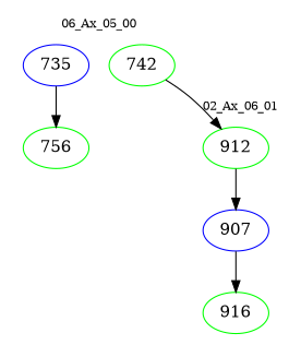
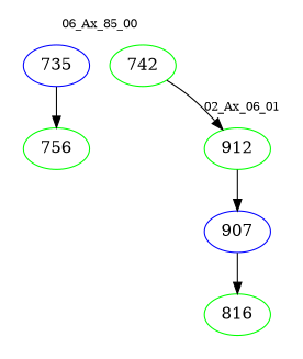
  digraph {
    node [color=green]
    edge [color=black]
    n1 [label=912]
    n2 [color=blue label=907]
-   n3 [label=916]
+   n3 [label=816]
    n4 [label=742]
    n5 [color=blue label=735]
    n6 [label=756]
    subgraph cluster_1 {
      color=white
      fontsize=10
      label="02_Ax_06_01"
      n1
      n2
      n3
    }
    subgraph cluster_2 {
      color=white
      fontsize=10
-     label="06_Ax_05_00"
+     label="06_Ax_85_00"
      n4
      n5
      n6
    }
    n1 -> n2
    n2 -> n3
    n4 -> n1
    n5 -> n6
  }
